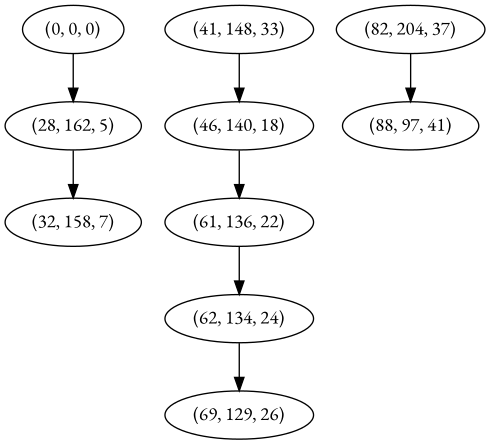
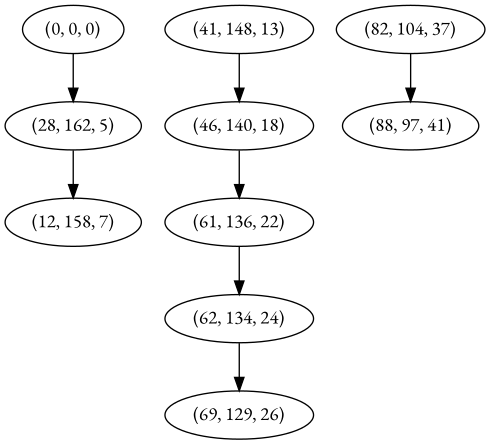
  digraph {
    fontname="EB Garamond"
    node [fontname="EB Garamond"]
    edge [fontname="EB Garamond"]
    "(0, 0, 0)"
    "(28, 162, 5)"
-   "(32, 158, 7)"
-   "(41, 148, 13)" [label="(41, 148, 33)"]
+   "(32, 158, 7)" [label="(12, 158, 7)"]
+   "(41, 148, 13)"
    "(46, 140, 18)"
    "(61, 136, 22)"
    n7 [label="(62, 134, 24)"]
    "(69, 129, 26)"
-   "(82, 104, 37)" [label="(82, 204, 37)"]
+   "(82, 104, 37)"
    "(88, 97, 41)"
    "(0, 0, 0)" -> "(28, 162, 5)"
    "(28, 162, 5)" -> "(32, 158, 7)"
    "(41, 148, 13)" -> "(46, 140, 18)"
    "(46, 140, 18)" -> "(61, 136, 22)"
    "(61, 136, 22)" -> n7
    n7 -> "(69, 129, 26)"
    "(82, 104, 37)" -> "(88, 97, 41)"
  }
